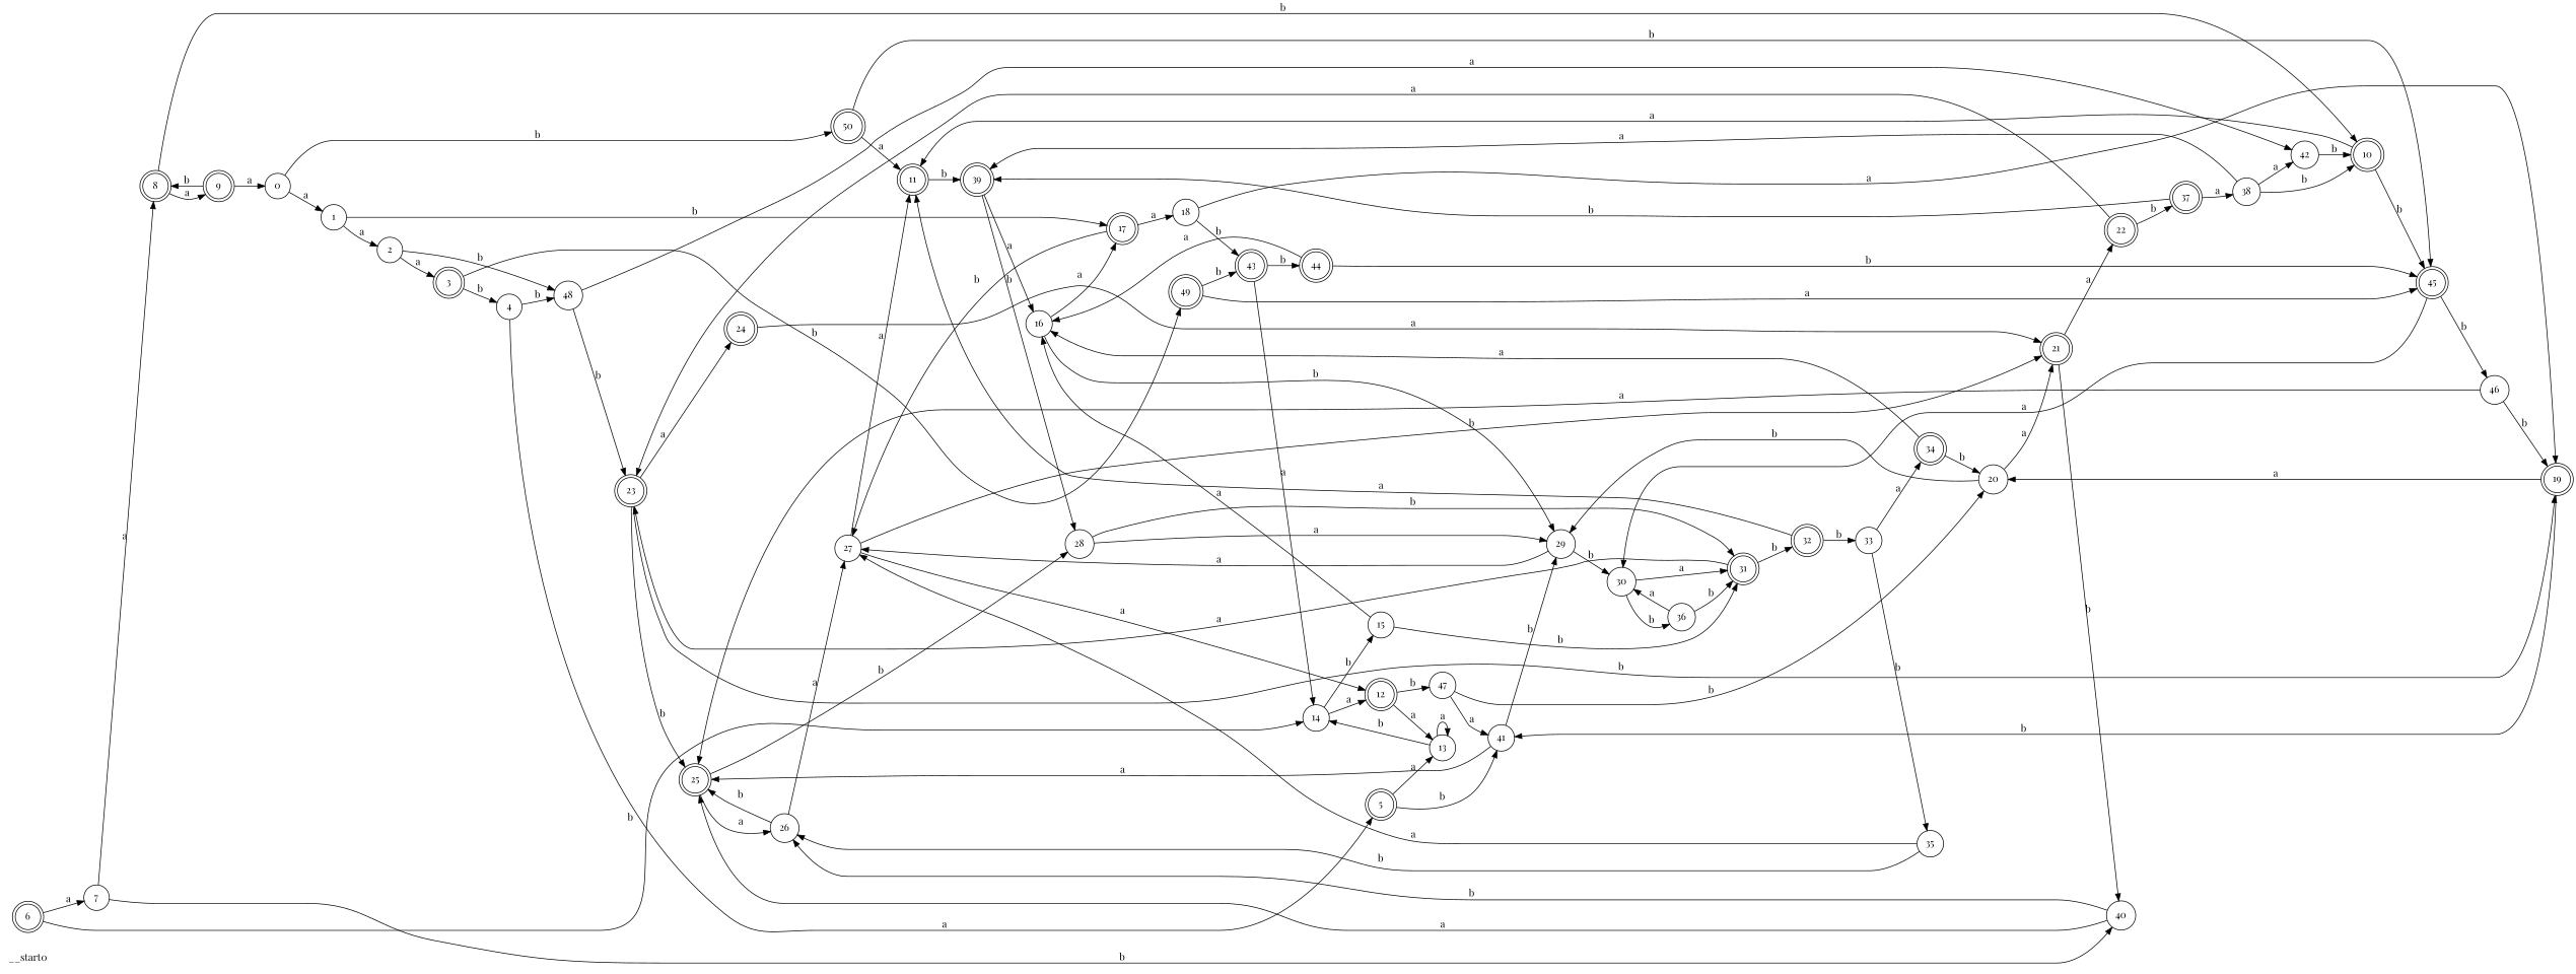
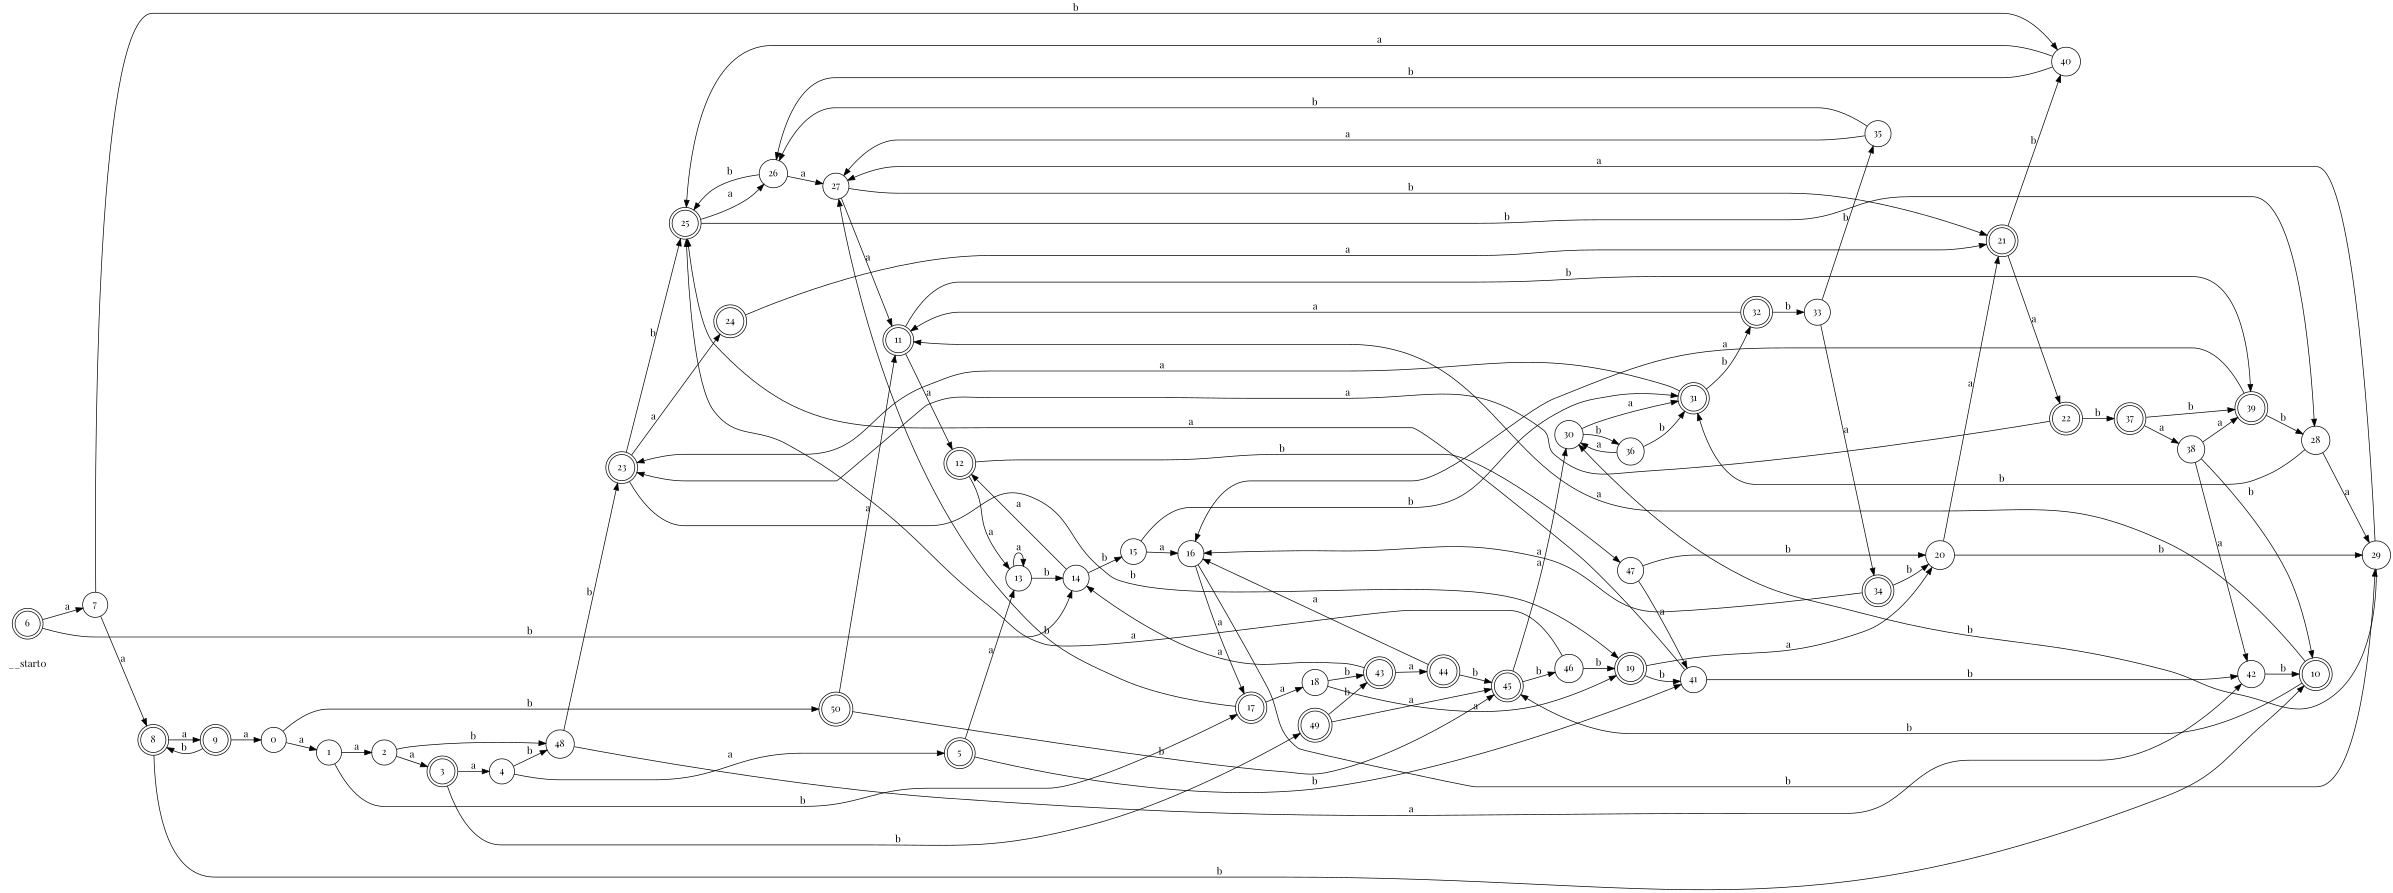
  digraph {
    fontname="Playfair Display"
    rankdir=LR
    node [fontname="Playfair Display" shape=circle color=black fillcolor=white style=filled]
    edge [fontname="Playfair Display"]
    __start0 [shape=none color="" fillcolor="" style=""]
    n2 [label=0]
    n3 [label=1]
    n4 [label=50 shape=doublecircle style="rounded,filled"]
    n5 [label=2]
    n6 [label=17 shape=doublecircle style="rounded,filled"]
    n7 [label=11 shape=doublecircle style="rounded,filled"]
    n8 [label=45 shape=doublecircle style="rounded,filled"]
    n9 [label=3 shape=doublecircle style="rounded,filled"]
    n10 [label=48]
    n11 [label=18]
    n12 [label=27]
    n13 [label=4]
    n14 [label=49 shape=doublecircle style="rounded,filled"]
    n15 [label=23 shape=doublecircle style="rounded,filled"]
    n16 [label=42]
    n17 [label=5 shape=doublecircle style="rounded,filled"]
    n18 [label=43 shape=doublecircle style="rounded,filled"]
    n19 [label=41]
    n20 [label=13]
    n21 [label=6 shape=doublecircle style="rounded,filled"]
    n22 [label=7]
    n23 [label=14]
    n24 [label=25 shape=doublecircle style="rounded,filled"]
    n25 [label=8 shape=doublecircle style="rounded,filled"]
    n26 [label=40]
    n27 [label=12 shape=doublecircle style="rounded,filled"]
    n28 [label=15]
    n29 [label=9 shape=doublecircle style="rounded,filled"]
    n30 [label=10 shape=doublecircle style="rounded,filled"]
    n31 [label=26]
    n32 [label=39 shape=doublecircle style="rounded,filled"]
    n33 [label=30]
    n34 [label=46]
    n35 [label=47]
    n36 [label=16]
    n37 [label=28]
    n38 [label=20]
    n39 [label=31 shape=doublecircle style="rounded,filled"]
    n40 [label=29]
    n41 [label=32 shape=doublecircle style="rounded,filled"]
    n42 [label=19 shape=doublecircle style="rounded,filled"]
    n43 [label=21 shape=doublecircle style="rounded,filled"]
    n44 [label=44 shape=doublecircle style="rounded,filled"]
    n45 [label=22 shape=doublecircle style="rounded,filled"]
    n46 [label=37 shape=doublecircle style="rounded,filled"]
    n47 [label=24 shape=doublecircle style="rounded,filled"]
    n48 [label=38]
    n49 [label=36]
    n50 [label=33]
    n51 [label=34 shape=doublecircle style="rounded,filled"]
    n52 [label=35]
    n2 -> n3 [label=a]
    n2 -> n4 [label=b]
    n3 -> n5 [label=a]
    n3 -> n6 [label=b]
    n4 -> n7 [label=a]
    n4 -> n8 [label=b]
    n5 -> n9 [label=a]
    n5 -> n10 [label=b]
    n6 -> n11 [label=a]
    n6 -> n12 [label=b]
-   n12 -> n27 [label=a]
+   n7 -> n27 [label=a]
    n7 -> n32 [label=b]
    n8 -> n33 [label=a]
    n8 -> n34 [label=b]
-   n9 -> n13 [label=b]
+   n9 -> n13 [label=a]
    n9 -> n14 [label=b]
    n10 -> n15 [label=b]
    n10 -> n16 [label=a]
    n11 -> n18 [label=b]
    n11 -> n42 [label=a]
    n12 -> n7 [label=a]
    n12 -> n43 [label=b]
    n13 -> n10 [label=b]
    n13 -> n17 [label=a]
    n14 -> n8 [label=a]
    n14 -> n18 [label=b]
    n15 -> n24 [label=b]
    n15 -> n42 [label=b]
    n15 -> n47 [label=a]
    n16 -> n30 [label=b]
    n17 -> n19 [label=b]
    n17 -> n20 [label=a]
    n18 -> n23 [label=a]
-   n18 -> n44 [label=b]
-   n19 -> n40 [label=b]
+   n18 -> n44 [label=a]
+   n19 -> n16 [label=b]
    n19 -> n24 [label=a]
    n20 -> n20 [label=a]
    n20 -> n23 [label=b]
    n21 -> n22 [label=a]
    n21 -> n23 [label=b]
    n22 -> n25 [label=a]
    n22 -> n26 [label=b]
    n23 -> n27 [label=a]
    n23 -> n28 [label=b]
    n24 -> n31 [label=a]
    n24 -> n37 [label=b]
    n25 -> n29 [label=a]
    n25 -> n30 [label=b]
    n26 -> n24 [label=a]
    n26 -> n31 [label=b]
    n27 -> n20 [label=a]
    n27 -> n35 [label=b]
    n28 -> n36 [label=a]
    n28 -> n39 [label=b]
    n29 -> n2 [label=a]
    n29 -> n25 [label=b]
    n30 -> n7 [label=a]
    n30 -> n8 [label=b]
    n31 -> n12 [label=a]
    n31 -> n24 [label=b]
    n32 -> n36 [label=a]
    n32 -> n37 [label=b]
    n33 -> n39 [label=a]
    n33 -> n49 [label=b]
    n34 -> n24 [label=a]
    n34 -> n42 [label=b]
    n35 -> n19 [label=a]
    n35 -> n38 [label=b]
    n36 -> n6 [label=a]
    n36 -> n40 [label=b]
    n37 -> n39 [label=b]
    n37 -> n40 [label=a]
    n38 -> n40 [label=b]
    n38 -> n43 [label=a]
    n39 -> n15 [label=a]
    n39 -> n41 [label=b]
    n40 -> n12 [label=a]
    n40 -> n33 [label=b]
    n41 -> n7 [label=a]
    n41 -> n50 [label=b]
    n42 -> n19 [label=b]
    n42 -> n38 [label=a]
    n43 -> n26 [label=b]
    n43 -> n45 [label=a]
    n44 -> n8 [label=b]
    n44 -> n36 [label=a]
    n45 -> n15 [label=a]
    n45 -> n46 [label=b]
    n46 -> n32 [label=b]
    n46 -> n48 [label=a]
    n47 -> n43 [label=a]
    n48 -> n16 [label=a]
    n48 -> n30 [label=b]
    n48 -> n32 [label=a]
    n49 -> n33 [label=a]
    n49 -> n39 [label=b]
    n50 -> n51 [label=a]
    n50 -> n52 [label=b]
    n51 -> n36 [label=a]
    n51 -> n38 [label=b]
    n52 -> n12 [label=a]
    n52 -> n31 [label=b]
  }
